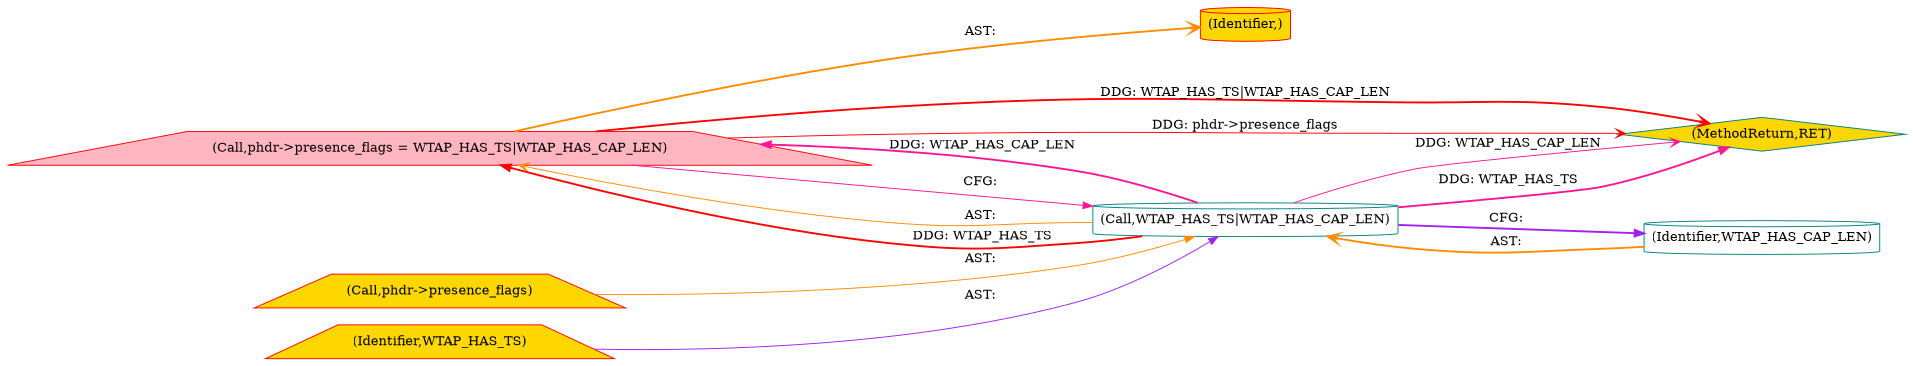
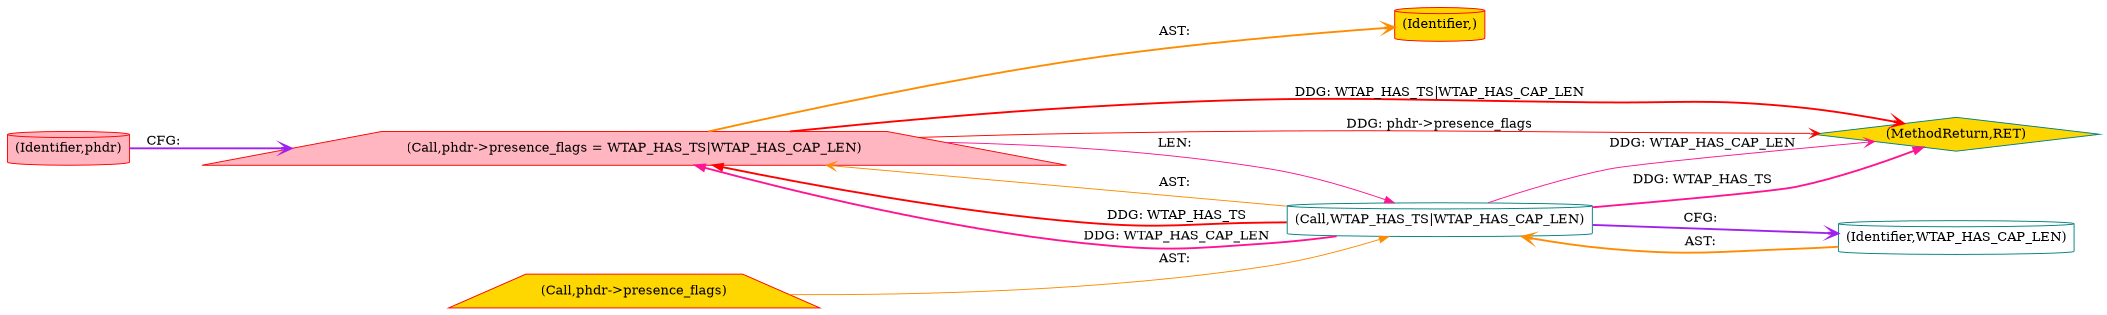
  digraph {
    rankdir=LR
    node [color=red fillcolor=gold shape=cylinder style=filled]
    edge [arrowhead=normal color=deeppink style=bold]
    n1 [fillcolor=lightpink label="(Call,phdr->presence_flags = WTAP_HAS_TS|WTAP_HAS_CAP_LEN)" shape=trapezium]
    n2 [color=teal fillcolor=white label="(Call,WTAP_HAS_TS|WTAP_HAS_CAP_LEN)"]
    n3 [color=teal label="(MethodReturn,RET)" shape=diamond]
    n4 [label="(Identifier,)"]
    n5 [color=teal fillcolor=white label="(Identifier,WTAP_HAS_CAP_LEN)"]
    n6 [label="(Call,phdr->presence_flags)" shape=trapezium]
-   n8 [label="(Identifier,WTAP_HAS_TS)" shape=trapezium]
-   n1 -> n2 [label="CFG: " style=solid]
+   n7 [fillcolor=lightpink label="(Identifier,phdr)"]
+   n1 -> n2 [label="LEN: " style=solid]
    n1 -> n3 [arrowhead=vee color=red label="DDG: WTAP_HAS_TS|WTAP_HAS_CAP_LEN"]
    n1 -> n3 [arrowhead=vee color=red label="DDG: phdr->presence_flags" style=solid]
    n1 -> n4 [arrowhead=vee color=darkorange label="AST: "]
    n2 -> n1 [arrowhead=vee color=darkorange label="AST: " style=solid]
    n2 -> n1 [color=red label="DDG: WTAP_HAS_TS"]
    n2 -> n1 [label="DDG: WTAP_HAS_CAP_LEN"]
    n2 -> n3 [arrowhead=vee label="DDG: WTAP_HAS_CAP_LEN" style=solid]
    n2 -> n3 [label="DDG: WTAP_HAS_TS"]
-   n2 -> n5 [color=purple label="CFG: "]
+   n2 -> n5 [arrowhead=vee color=purple label="CFG: "]
    n5 -> n2 [arrowhead=vee color=darkorange label="AST: "]
    n6 -> n2 [color=darkorange label="AST: " style=solid]
-   n8 -> n2 [color=purple label="AST: " style=solid]
+   n7 -> n1 [arrowhead=vee color=purple label="CFG: "]
  }
